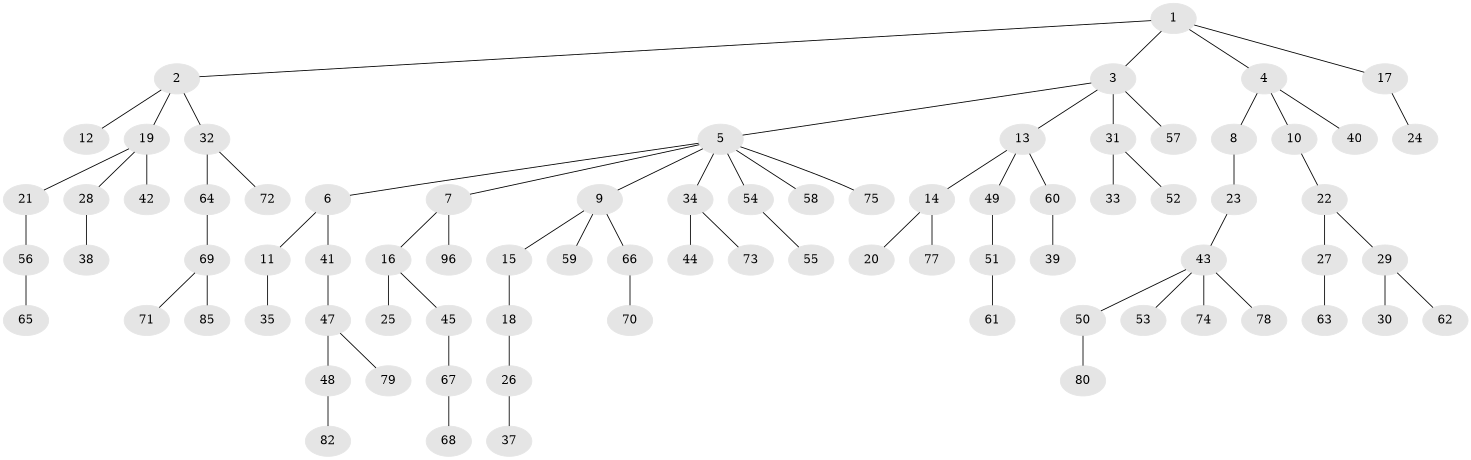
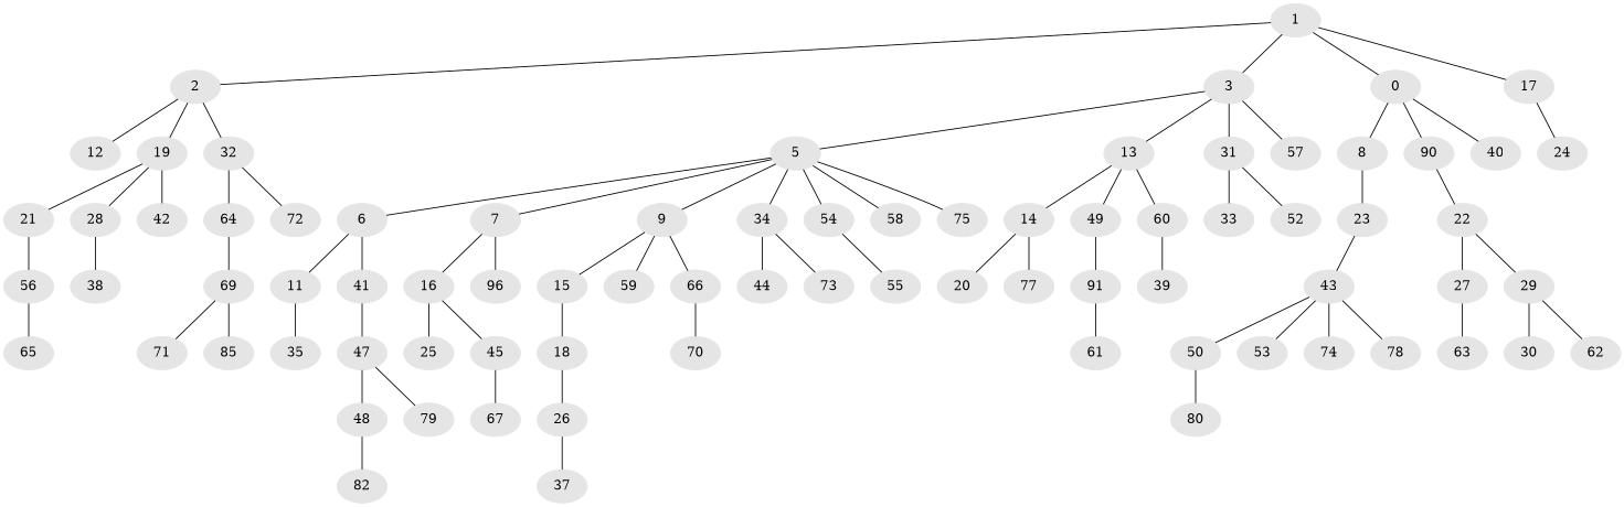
  graph {
    node [color=gray90 style=filled]
    1
    2
    3
-   4
+   4 [label=0]
    17
    12
    19
    32
    5
    13
    31
    57
    8
-   10
+   10 [label=90]
    40
    24
    21
    28
    42
    64
    72
    6
    7
    9
    34
    54
    58
    75
    14
    49
    60
    33
    52
    23
    22
    11
    41
    16
    n39 [label=96]
    15
    59
    66
    44
    73
    55
    35
    47
    25
    45
    43
    18
    70
    27
    29
    20
    77
-   51
+   51 [label=91]
    39
    26
    67
    37
    56
    38
    65
    63
    30
    62
    50
    53
    74
    78
    69
    48
    79
    80
-   68
    82
    61
    71
    n80 [label=85]
    1 -- 2
    1 -- 3
    1 -- 4
    1 -- 17
    2 -- 12
    2 -- 19
    2 -- 32
    3 -- 5
    3 -- 13
    3 -- 31
    3 -- 57
    4 -- 8
    4 -- 10
    4 -- 40
    17 -- 24
    19 -- 21
    19 -- 28
    19 -- 42
    32 -- 64
    32 -- 72
    5 -- 6
    5 -- 7
    5 -- 9
    5 -- 34
    5 -- 54
    5 -- 58
    5 -- 75
    13 -- 14
    13 -- 49
    13 -- 60
    31 -- 33
    31 -- 52
    8 -- 23
    10 -- 22
    21 -- 56
    28 -- 38
    64 -- 69
    6 -- 11
    6 -- 41
    7 -- 16
    7 -- n39
    9 -- 15
    9 -- 59
    9 -- 66
    34 -- 44
    34 -- 73
    54 -- 55
    14 -- 20
    14 -- 77
    49 -- 51
    60 -- 39
    23 -- 43
    22 -- 27
    22 -- 29
    11 -- 35
    41 -- 47
    16 -- 25
    16 -- 45
    15 -- 18
    66 -- 70
    47 -- 48
    47 -- 79
    45 -- 67
    43 -- 50
    43 -- 53
    43 -- 74
    43 -- 78
    18 -- 26
    27 -- 63
    29 -- 30
    29 -- 62
    51 -- 61
    26 -- 37
-   67 -- 68
    56 -- 65
    50 -- 80
    69 -- 71
    69 -- n80
    48 -- 82
  }
